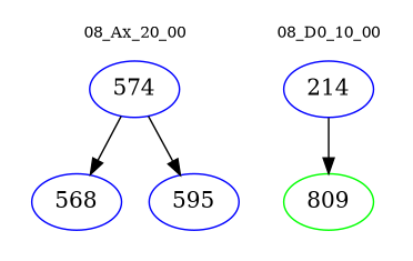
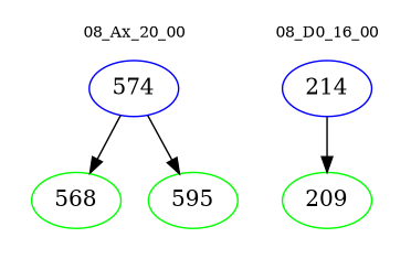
  digraph {
    node [color=blue]
    edge [color=black]
    n1 [label=574]
-   n2 [label=568]
-   n3 [label=595]
+   n2 [color=green label=568]
+   n3 [color=green label=595]
    n4 [label=214]
-   n5 [color=green label=809]
+   n5 [color=green label=209]
    subgraph cluster_1 {
      color=white
      fontsize=10
      label="08_Ax_20_00"
      n1
      n2
      n3
    }
    subgraph cluster_2 {
      color=white
      fontsize=10
-     label="08_D0_10_00"
+     label="08_D0_16_00"
      n4
      n5
    }
    n1 -> n2
    n1 -> n3
    n4 -> n5
  }
